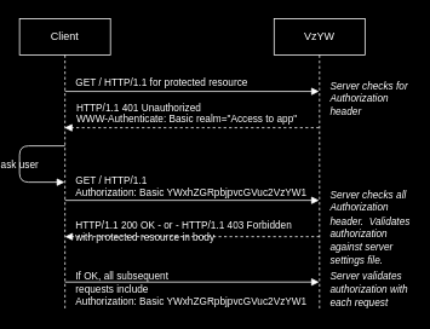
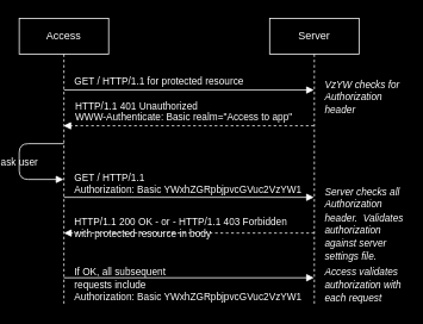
  <mxCell id="0" />
  <mxCell id="1" parent="0" />
- <mxCell id="2" value="Client" style="shape=umlLifeline;perimeter=lifelinePerimeter;whiteSpace=wrap;html=1;container=1;collapsible=0;recursiveResize=0;outlineConnect=0;strokeColor=#FFFFFF;fillColor=#000000;fontColor=#FFFFFF;" vertex="1" parent="1"><mxGeometry x="20" y="20" width="100" height="320" as="geometry" /></mxCell>
- <mxCell id="3" value="VzYW" style="shape=umlLifeline;perimeter=lifelinePerimeter;whiteSpace=wrap;html=1;container=1;collapsible=0;recursiveResize=0;outlineConnect=0;strokeColor=#FFFFFF;fillColor=#000000;fontColor=#FFFFFF;" vertex="1" parent="1"><mxGeometry x="300" y="20" width="100" height="320" as="geometry" /></mxCell>
+ <mxCell id="2" value="Access" style="shape=umlLifeline;perimeter=lifelinePerimeter;whiteSpace=wrap;html=1;container=1;collapsible=0;recursiveResize=0;outlineConnect=0;strokeColor=#FFFFFF;fillColor=#000000;fontColor=#FFFFFF;" vertex="1" parent="1"><mxGeometry x="20" y="20" width="100" height="320" as="geometry" /></mxCell>
+ <mxCell id="3" value="Server" style="shape=umlLifeline;perimeter=lifelinePerimeter;whiteSpace=wrap;html=1;container=1;collapsible=0;recursiveResize=0;outlineConnect=0;strokeColor=#FFFFFF;fillColor=#000000;fontColor=#FFFFFF;" vertex="1" parent="1"><mxGeometry x="300" y="20" width="100" height="320" as="geometry" /></mxCell>
  <mxCell id="4" value="GET / HTTP/1.1 for protected resource" style="html=1;verticalAlign=bottom;endArrow=block;fontColor=#FFFFFF;strokeColor=#FFFFFF;labelBackgroundColor=none;align=left;" edge="1" parent="1" target="3"><mxGeometry x="-0.928" width="80" relative="1" as="geometry"><mxPoint x="70" y="100" as="sourcePoint" /><mxPoint x="150" y="100" as="targetPoint" /><mxPoint as="offset" /></mxGeometry></mxCell>
  <mxCell id="5" value="HTTP/1.1 401 Unauthorized&lt;br&gt;WWW-Authenticate: Basic realm=&quot;Access to app&quot;" style="html=1;verticalAlign=bottom;endArrow=block;fontColor=#FFFFFF;strokeColor=#FFFFFF;labelBackgroundColor=none;align=left;dashed=1;" edge="1" parent="1"><mxGeometry x="0.925" width="80" relative="1" as="geometry"><mxPoint x="349.5" y="140" as="sourcePoint" /><mxPoint x="69.5" y="140" as="targetPoint" /><Array as="points"><mxPoint x="270" y="140" /></Array><mxPoint x="1" as="offset" /></mxGeometry></mxCell>
  <mxCell id="6" value="ask user" style="html=1;verticalAlign=bottom;endArrow=block;fontColor=#FFFFFF;strokeColor=#FFFFFF;labelBackgroundColor=none;" edge="1" parent="1"><mxGeometry x="0.147" width="80" relative="1" as="geometry"><mxPoint x="70" y="160" as="sourcePoint" /><mxPoint x="69.5" y="200" as="targetPoint" /><Array as="points"><mxPoint x="20" y="160" /><mxPoint x="20" y="200" /></Array><mxPoint as="offset" /></mxGeometry></mxCell>
  <mxCell id="7" value="GET / HTTP/1.1&lt;br&gt;Authorization: Basic YWxhZGRpbjpvcGVuc2VzYW1" style="html=1;verticalAlign=bottom;endArrow=block;fontColor=#FFFFFF;strokeColor=#FFFFFF;labelBackgroundColor=none;align=left;" edge="1" parent="1"><mxGeometry x="-0.928" width="80" relative="1" as="geometry"><mxPoint x="70" y="220" as="sourcePoint" /><mxPoint x="349.5" y="220" as="targetPoint" /><mxPoint as="offset" /></mxGeometry></mxCell>
  <mxCell id="8" value="HTTP/1.1 200 OK - or - HTTP/1.1 403 Forbidden&lt;br&gt;with protected resource in body" style="html=1;verticalAlign=bottom;endArrow=block;fontColor=#FFFFFF;strokeColor=#FFFFFF;labelBackgroundColor=none;align=left;dashed=1;" edge="1" parent="1"><mxGeometry x="0.929" y="10" width="80" relative="1" as="geometry"><mxPoint x="350" y="260" as="sourcePoint" /><mxPoint x="70" y="260" as="targetPoint" /><Array as="points"><mxPoint x="270.5" y="260" /></Array><mxPoint as="offset" /></mxGeometry></mxCell>
- <mxCell id="9" value="&lt;font face=&quot;helvetica&quot;&gt;&lt;span style=&quot;font-size: 11px&quot;&gt;Server checks for Authorization header&lt;/span&gt;&lt;/font&gt;" style="text;whiteSpace=wrap;html=1;fontColor=#FFFFFF;fontStyle=2" vertex="1" parent="1"><mxGeometry x="360" y="80" width="90" height="60" as="geometry" /></mxCell>
+ <mxCell id="9" value="&lt;font face=&quot;helvetica&quot;&gt;&lt;span style=&quot;font-size: 11px&quot;&gt;VzYW checks for Authorization header&lt;/span&gt;&lt;/font&gt;" style="text;whiteSpace=wrap;html=1;fontColor=#FFFFFF;fontStyle=2" vertex="1" parent="1"><mxGeometry x="360" y="80" width="90" height="60" as="geometry" /></mxCell>
  <mxCell id="10" value="&lt;font face=&quot;helvetica&quot;&gt;&lt;span style=&quot;font-size: 11px&quot;&gt;Server checks all Authorization header.&amp;nbsp; Validates authorization against server settings file.&lt;/span&gt;&lt;/font&gt;" style="text;whiteSpace=wrap;html=1;fontColor=#FFFFFF;fontStyle=2" vertex="1" parent="1"><mxGeometry x="360" y="200" width="90" height="110" as="geometry" /></mxCell>
  <mxCell id="11" value="If OK, all subsequent &lt;br&gt;requests include &lt;br&gt;Authorization: Basic YWxhZGRpbjpvcGVuc2VzYW1" style="html=1;verticalAlign=bottom;endArrow=block;fontColor=#FFFFFF;strokeColor=#FFFFFF;labelBackgroundColor=none;align=left;" edge="1" parent="1"><mxGeometry x="-0.928" y="-30" width="80" relative="1" as="geometry"><mxPoint x="70" y="310" as="sourcePoint" /><mxPoint x="349.5" y="310" as="targetPoint" /><mxPoint as="offset" /></mxGeometry></mxCell>
- <mxCell id="12" value="&lt;font face=&quot;helvetica&quot;&gt;&lt;span style=&quot;font-size: 11px&quot;&gt;Server validates authorization with each request&lt;/span&gt;&lt;/font&gt;" style="text;whiteSpace=wrap;html=1;fontColor=#FFFFFF;fontStyle=2" vertex="1" parent="1"><mxGeometry x="360" y="290" width="90" height="50" as="geometry" /></mxCell>
+ <mxCell id="12" value="&lt;font face=&quot;helvetica&quot;&gt;&lt;span style=&quot;font-size: 11px&quot;&gt;Access validates authorization with each request&lt;/span&gt;&lt;/font&gt;" style="text;whiteSpace=wrap;html=1;fontColor=#FFFFFF;fontStyle=2" vertex="1" parent="1"><mxGeometry x="360" y="290" width="90" height="50" as="geometry" /></mxCell>
